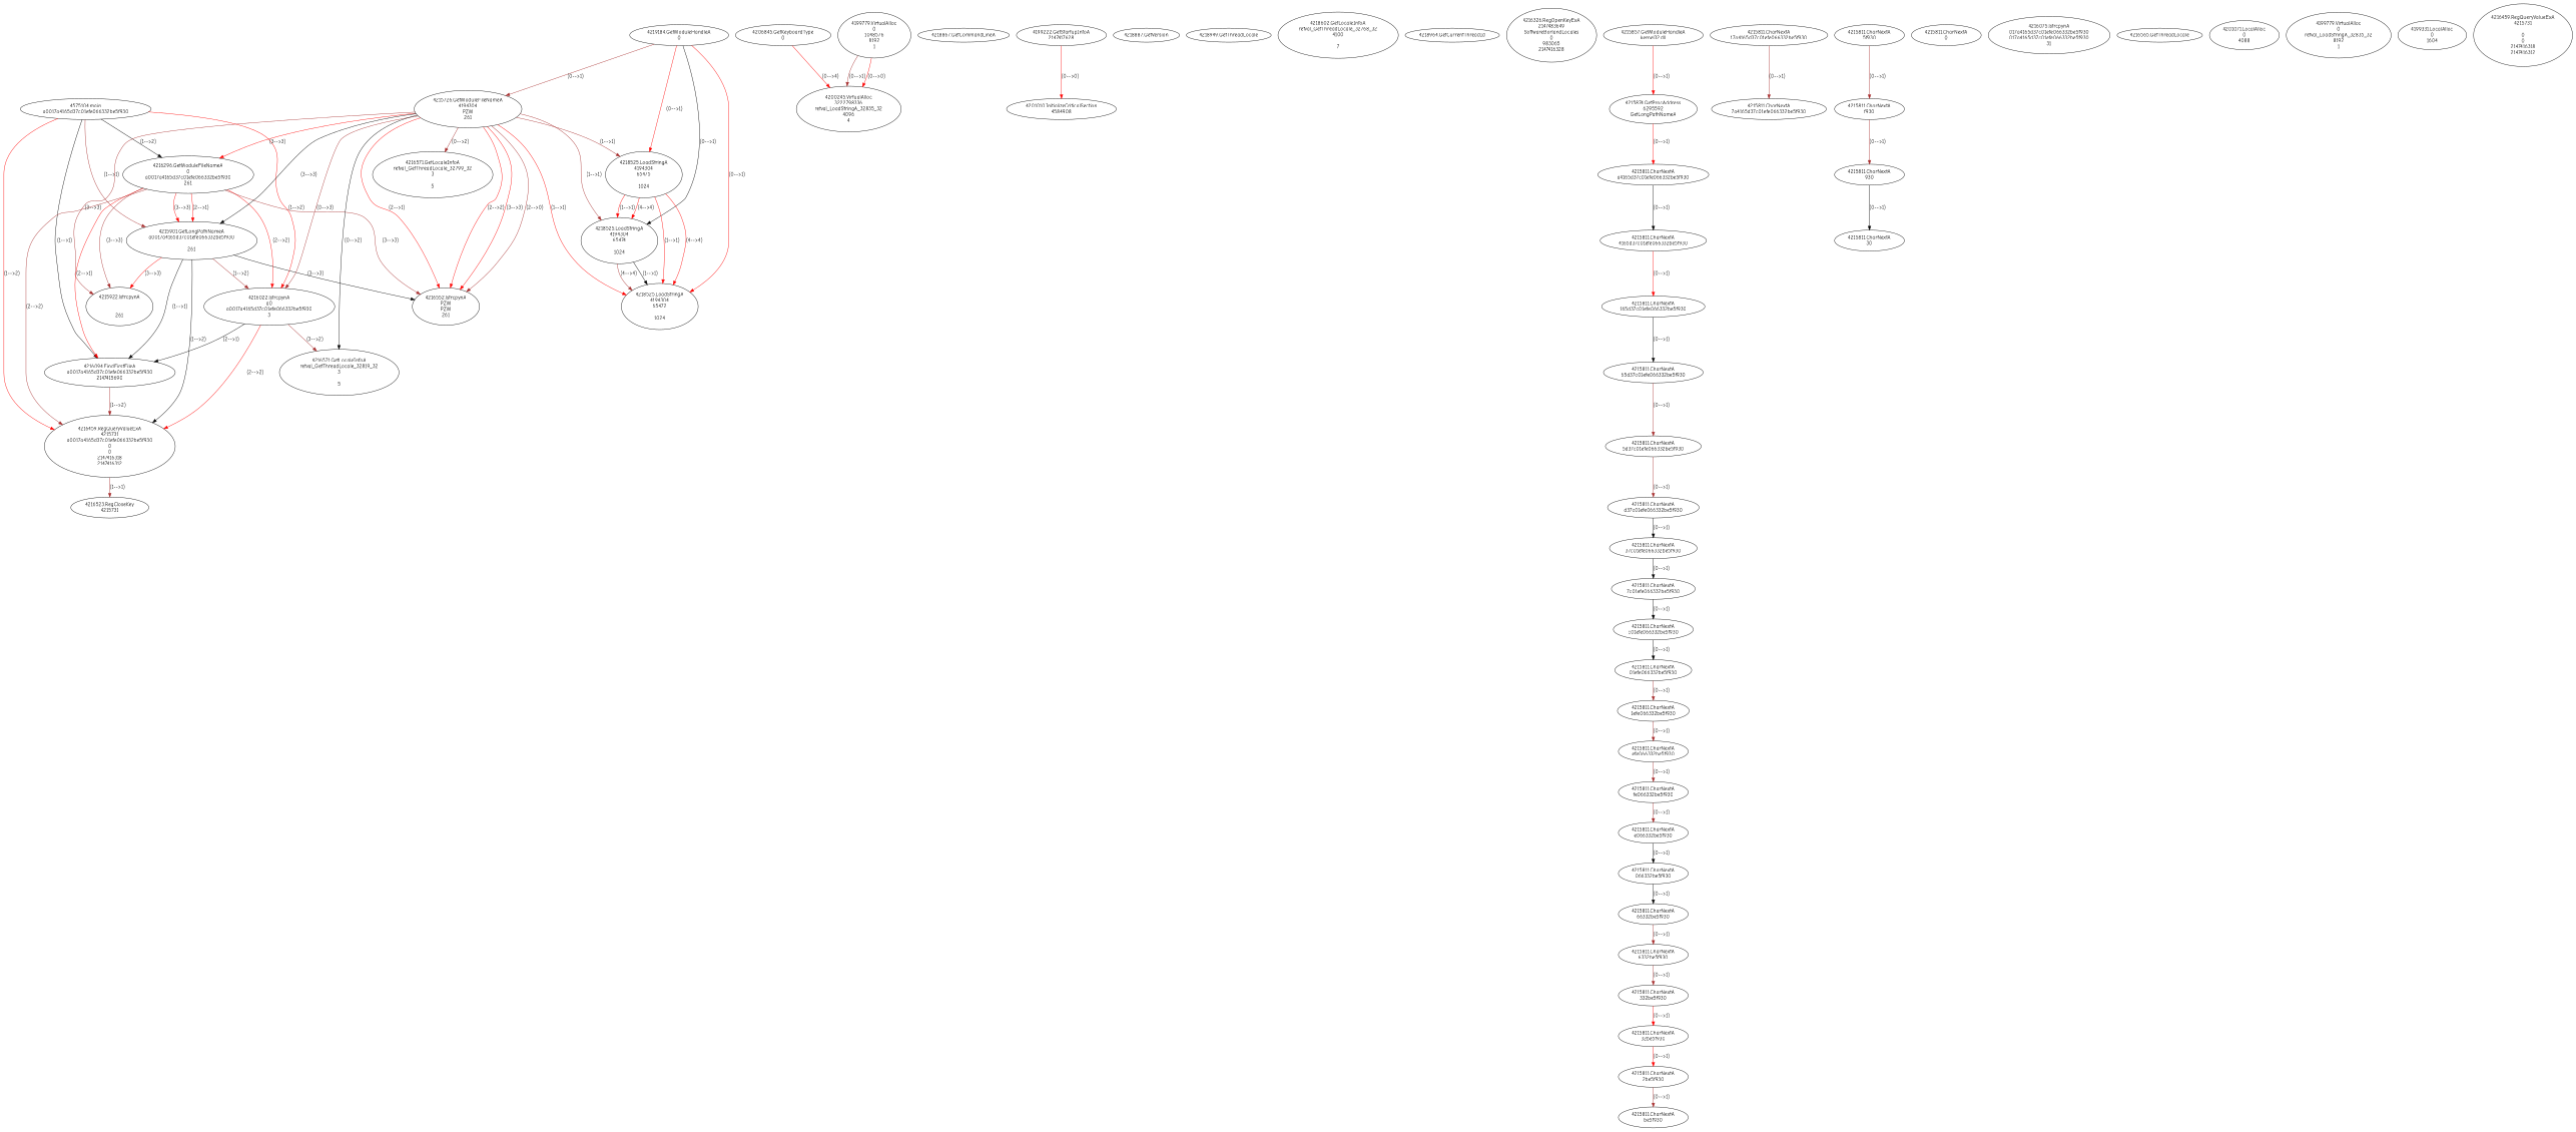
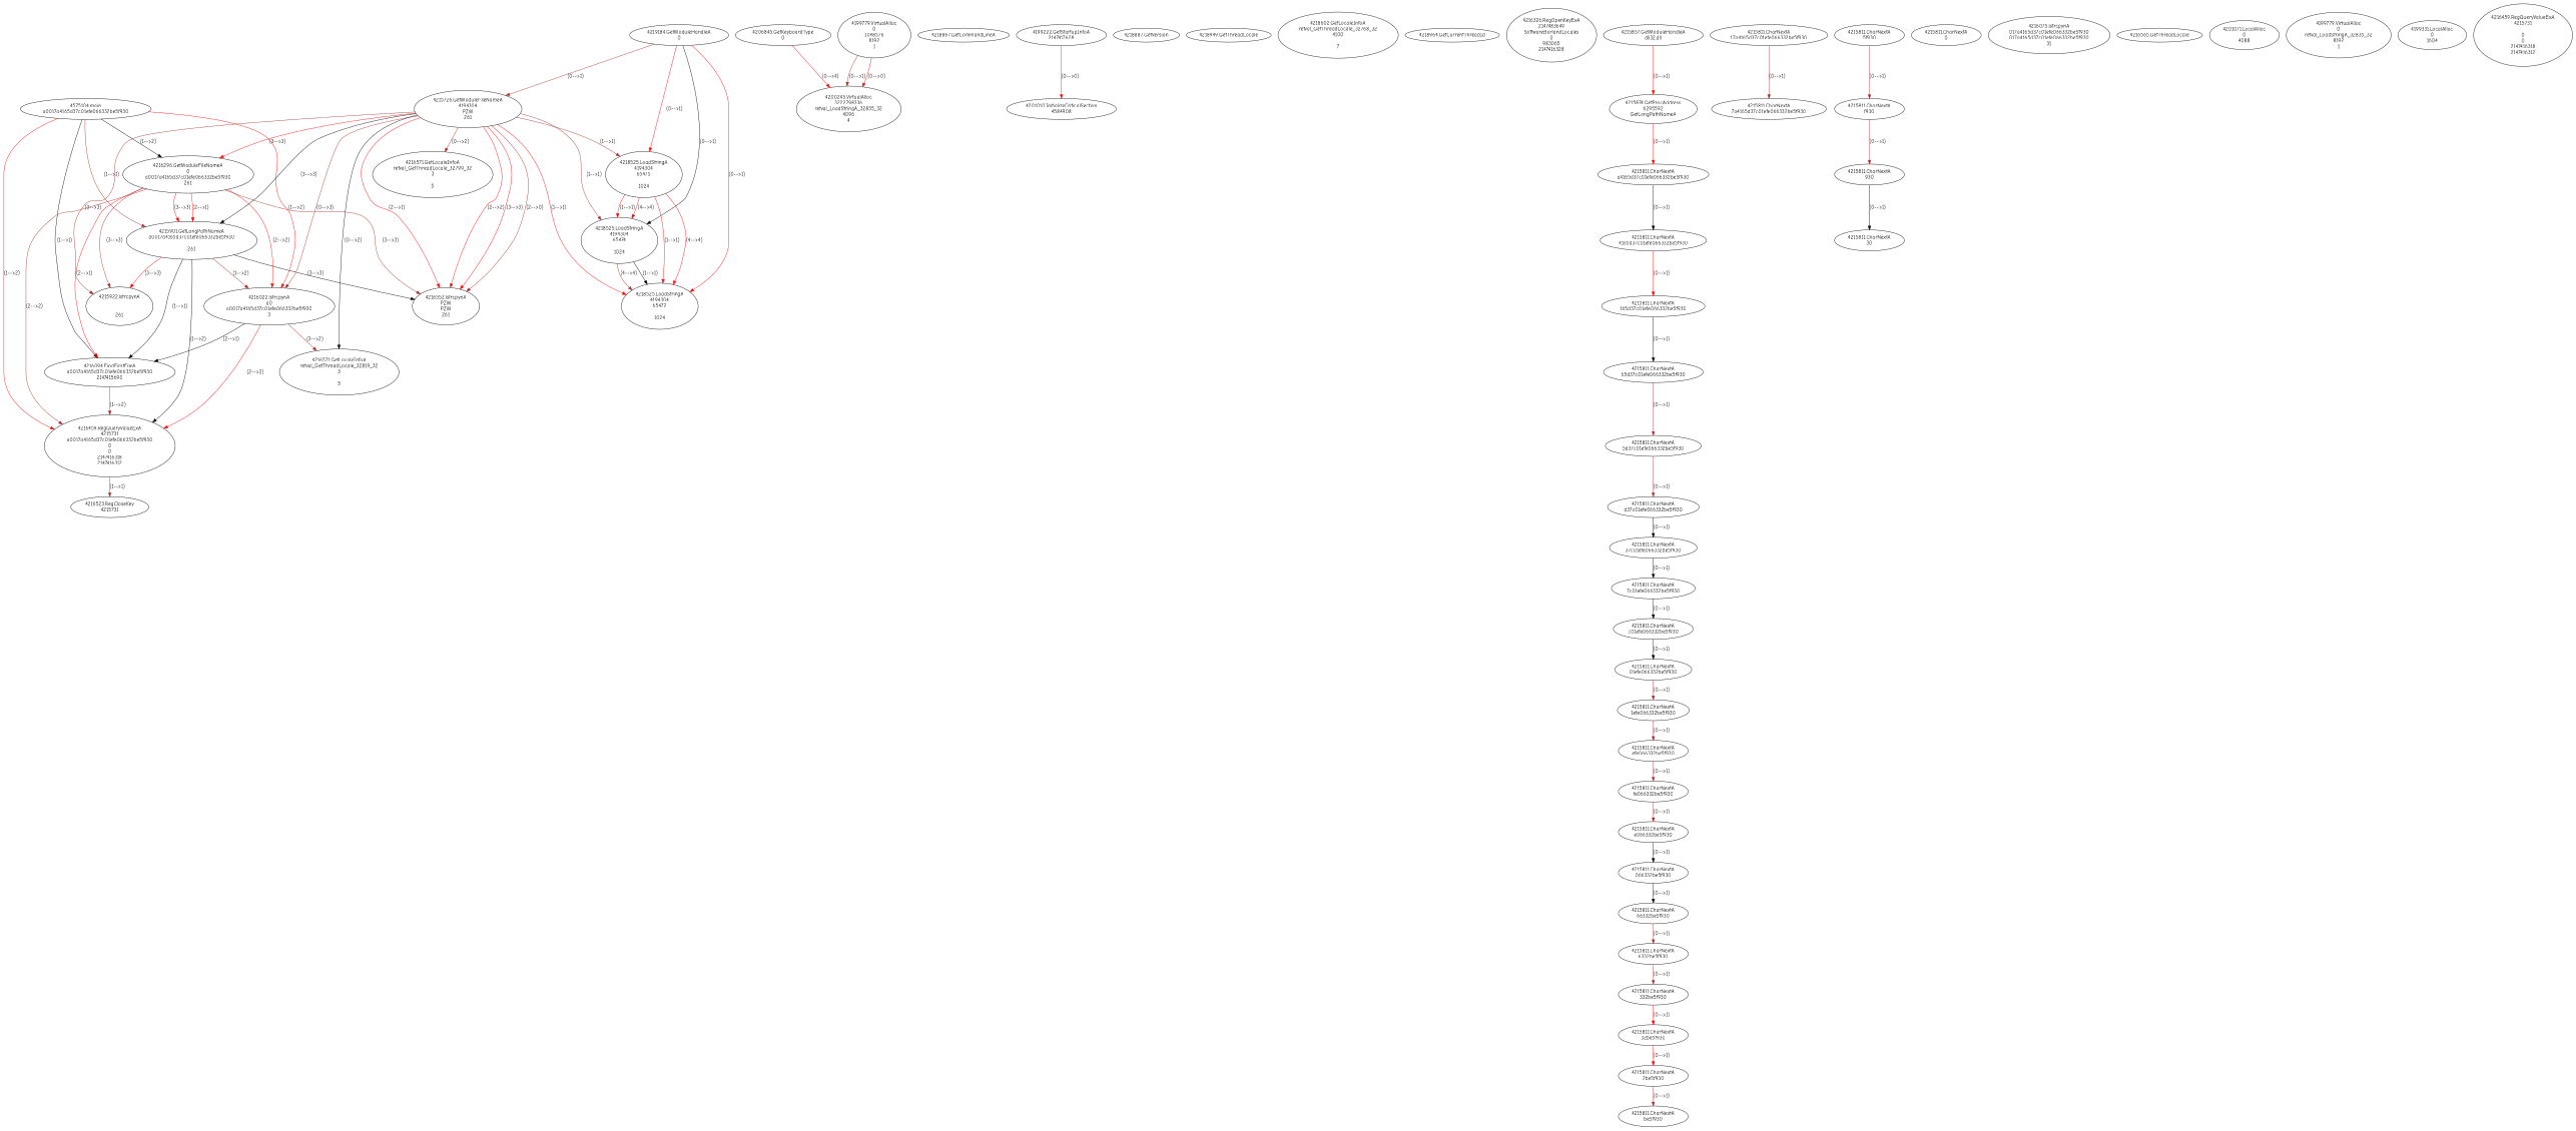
  digraph {
    fontname="Comic Neue"
    node [fontname="Comic Neue"]
    edge [color=brown fontname="Comic Neue"]
    n1 [label="4575104.main\na0017a4165d37c01efe066332be5f930"]
    n2 [label="4216296.GetModuleFileNameA\n0\na0017a4165d37c01efe066332be5f930\n261"]
    n3 [label="4215901.GetLongPathNameA\na0017a4165d37c01efe066332be5f930\n\n261"]
    n4 [label="4216022.lstrcpynA\na0\na0017a4165d37c01efe066332be5f930\n3"]
    n5 [label="4216094.FindFirstFileA\na0017a4165d37c01efe066332be5f930\n2147415690"]
    n6 [label="4216459.RegQueryValueExA\n4215731\na0017a4165d37c01efe066332be5f930\n0\n0\n2147416318\n2147416312"]
    n7 [label="4216552.lstrcpynA\nPZM\nPZM\n261"]
    n8 [label="4215922.lstrcpynA\n\n\n261"]
    n9 [label="4216571.GetLocaleInfoA\nretval_GetThreadLocale_32819_32\n3\n\n5"]
    n10 [label="4216523.RegCloseKey\n4215731"]
    n11 [label="4219184.GetModuleHandleA\n0"]
    n12 [label="4215726.GetModuleFileNameA\n4194304\nPZM\n261"]
    n13 [label="4218525.LoadStringA\n4194304\n65475\n\n1024"]
    n14 [label="4218525.LoadStringA\n4194304\n65474\n\n1024"]
    n15 [label="4218525.LoadStringA\n4194304\n65472\n\n1024"]
    n16 [label="4216571.GetLocaleInfoA\nretval_GetThreadLocale_32799_32\n3\n\n5"]
    n17 [label="4206845.GetKeyboardType\n0"]
    n18 [label="4200245.VirtualAlloc\n3222798336\nretval_LoadStringA_32835_32\n4096\n4"]
    n19 [label="4218867.GetCommandLineA\n"]
    n20 [label="4199222.GetStartupInfoA\n2147417628"]
    n21 [label="4201010.InitializeCriticalSection\n4584908"]
    n22 [label="4218887.GetVersion\n"]
    n23 [label="4218949.GetThreadLocale\n"]
    n24 [label="4218602.GetLocaleInfoA\nretval_GetThreadLocale_32768_32\n4100\n\n7"]
    n25 [label="4218964.GetCurrentThreadId\n"]
    n26 [label="4216326.RegOpenKeyExA\n2147483649\nSoftware\Borland\Locales\n0\n983065\n2147416328"]
-   n27 [label="4215857.GetModuleHandleA\nkernel32.dll"]
+   n27 [label="4215857.GetModuleHandleA\ndll32.dll"]
    n28 [label="4215874.GetProcAddress\n6295592\nGetLongPathNameA"]
    n29 [label="4215811.CharNextA\na4165d37c01efe066332be5f930"]
    n30 [label="4215811.CharNextA\n17a4165d37c01efe066332be5f930"]
    n31 [label="4215811.CharNextA\n7a4165d37c01efe066332be5f930"]
    n32 [label="4215811.CharNextA\n4165d37c01efe066332be5f930"]
    n33 [label="4215811.CharNextA\n165d37c01efe066332be5f930"]
    n34 [label="4215811.CharNextA\n65d37c01efe066332be5f930"]
    n35 [label="4215811.CharNextA\n5d37c01efe066332be5f930"]
    n36 [label="4215811.CharNextA\nd37c01efe066332be5f930"]
    n37 [label="4215811.CharNextA\n37c01efe066332be5f930"]
    n38 [label="4215811.CharNextA\n7c01efe066332be5f930"]
    n39 [label="4215811.CharNextA\nc01efe066332be5f930"]
    n40 [label="4215811.CharNextA\n01efe066332be5f930"]
    n41 [label="4215811.CharNextA\n1efe066332be5f930"]
    n42 [label="4215811.CharNextA\nefe066332be5f930"]
    n43 [label="4215811.CharNextA\nfe066332be5f930"]
    n44 [label="4215811.CharNextA\ne066332be5f930"]
    n45 [label="4215811.CharNextA\n066332be5f930"]
    n46 [label="4215811.CharNextA\n66332be5f930"]
    n47 [label="4215811.CharNextA\n6332be5f930"]
    n48 [label="4215811.CharNextA\n332be5f930"]
    n49 [label="4215811.CharNextA\n32be5f930"]
    n50 [label="4215811.CharNextA\n2be5f930"]
    n51 [label="4215811.CharNextA\nbe5f930"]
    n52 [label="4215811.CharNextA\n5f930"]
    n53 [label="4215811.CharNextA\nf930"]
    n54 [label="4215811.CharNextA\n930"]
    n55 [label="4215811.CharNextA\n30"]
    n56 [label="4215811.CharNextA\n0"]
    n57 [label="4216075.lstrcpynA\n017a4165d37c01efe066332be5f930\n017a4165d37c01efe066332be5f930\n31"]
    n58 [label="4216565.GetThreadLocale\n"]
    n59 [label="4201071.LocalAlloc\n0\n4088"]
    n60 [label="4199779.VirtualAlloc\n0\nretval_LoadStringA_32835_32\n8192\n1"]
    n61 [label="4199331.LocalAlloc\n0\n1604"]
    n62 [label="4216459.RegQueryValueExA\n4215731\n\n0\n0\n2147416318\n2147416312"]
    n63 [label="4199779.VirtualAlloc\n0\n1048576\n8192\n1"]
    n1 -> n2 [color=black label="(1-->2)"]
    n1 -> n3 [label="(1-->1)"]
    n1 -> n4 [color=red label="(1-->2)"]
    n1 -> n5 [color=black label="(1-->1)"]
    n1 -> n6 [color=red label="(1-->2)"]
    n2 -> n3 [color=red label="(2-->1)"]
    n2 -> n3 [color=red label="(3-->3)"]
    n2 -> n4 [color=red label="(2-->2)"]
    n2 -> n5 [color=red label="(2-->1)"]
    n2 -> n6 [label="(2-->2)"]
    n2 -> n7 [label="(3-->3)"]
    n2 -> n8 [label="(3-->3)"]
    n3 -> n4 [label="(1-->2)"]
    n3 -> n5 [color=black label="(1-->1)"]
    n3 -> n6 [color=black label="(1-->2)"]
    n3 -> n7 [color=black label="(3-->3)"]
    n3 -> n8 [color=red label="(3-->3)"]
    n4 -> n5 [color=black label="(2-->1)"]
    n4 -> n6 [color=red label="(2-->2)"]
    n4 -> n9 [label="(3-->2)"]
    n5 -> n6 [label="(1-->2)"]
    n6 -> n10 [label="(1-->1)"]
    n11 -> n12 [label="(0-->1)"]
    n11 -> n13 [color=red label="(0-->1)"]
    n11 -> n14 [color=black label="(0-->1)"]
    n11 -> n15 [color=red label="(0-->1)"]
    n12 -> n2 [color=red label="(3-->3)"]
    n12 -> n3 [color=black label="(3-->3)"]
    n12 -> n4 [label="(0-->3)"]
    n12 -> n7 [color=red label="(2-->1)"]
    n12 -> n7 [color=red label="(2-->2)"]
    n12 -> n7 [color=red label="(3-->3)"]
    n12 -> n7 [label="(2-->0)"]
    n12 -> n8 [label="(3-->3)"]
    n12 -> n9 [color=black label="(0-->2)"]
    n12 -> n13 [label="(1-->1)"]
    n12 -> n14 [label="(1-->1)"]
    n12 -> n15 [color=red label="(1-->1)"]
    n12 -> n16 [label="(0-->2)"]
    n13 -> n14 [color=red label="(1-->1)"]
    n13 -> n14 [color=red label="(4-->4)"]
    n13 -> n15 [color=red label="(1-->1)"]
    n13 -> n15 [color=red label="(4-->4)"]
    n14 -> n15 [color=black label="(1-->1)"]
    n14 -> n15 [label="(4-->4)"]
    n17 -> n18 [color=red label="(0-->4)"]
    n20 -> n21 [color=red label="(0-->0)"]
    n27 -> n28 [color=red label="(0-->1)"]
    n28 -> n29 [color=red label="(0-->1)"]
    n29 -> n32 [color=black label="(0-->1)"]
    n30 -> n31 [label="(0-->1)"]
    n32 -> n33 [color=red label="(0-->1)"]
    n33 -> n34 [color=black label="(0-->1)"]
    n34 -> n35 [label="(0-->1)"]
    n35 -> n36 [label="(0-->1)"]
    n36 -> n37 [color=black label="(0-->1)"]
    n37 -> n38 [color=black label="(0-->1)"]
    n38 -> n39 [color=black label="(0-->1)"]
    n39 -> n40 [color=black label="(0-->1)"]
    n40 -> n41 [label="(0-->1)"]
    n41 -> n42 [label="(0-->1)"]
    n42 -> n43 [label="(0-->1)"]
    n43 -> n44 [label="(0-->1)"]
    n44 -> n45 [color=black label="(0-->1)"]
    n45 -> n46 [color=black label="(0-->1)"]
    n46 -> n47 [label="(0-->1)"]
    n47 -> n48 [label="(0-->1)"]
    n48 -> n49 [color=red label="(0-->1)"]
    n49 -> n50 [color=red label="(0-->1)"]
    n50 -> n51 [label="(0-->1)"]
    n52 -> n53 [label="(0-->1)"]
    n53 -> n54 [label="(0-->1)"]
    n54 -> n55 [color=black label="(0-->1)"]
    n63 -> n18 [label="(0-->1)"]
    n63 -> n18 [color=red label="(0-->0)"]
  }
